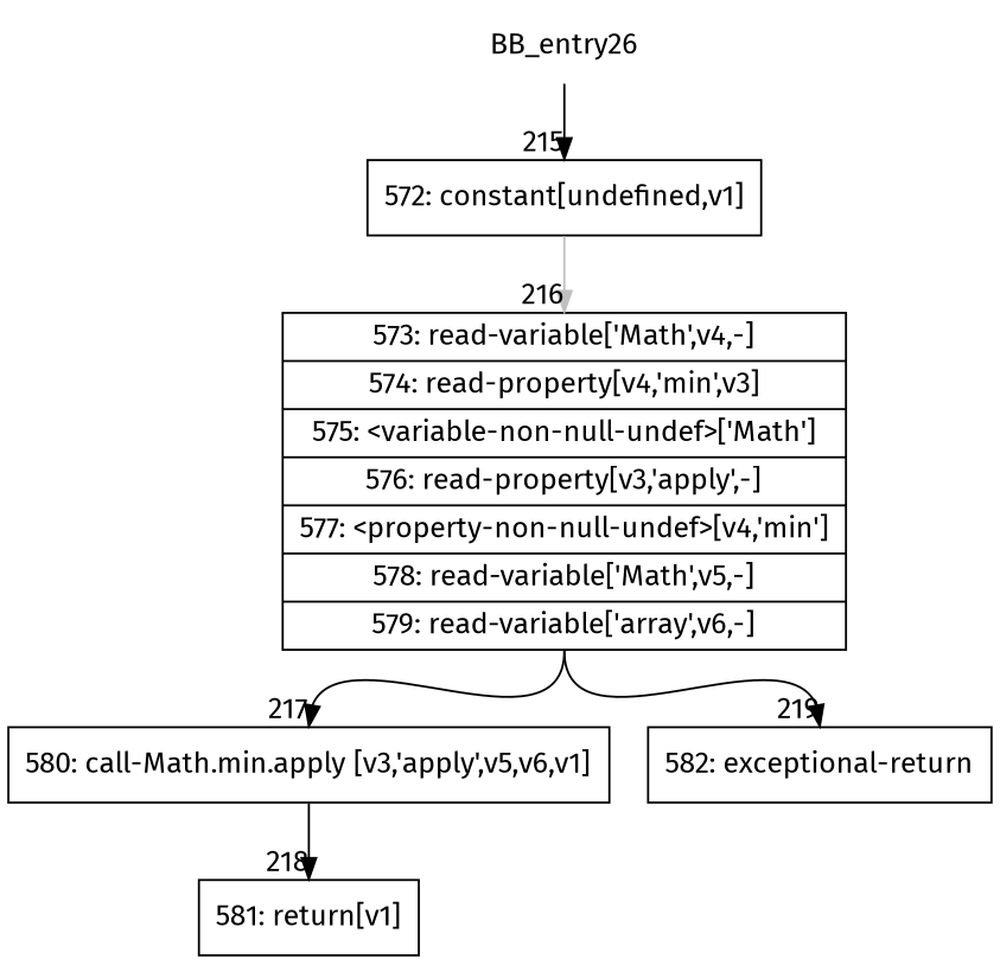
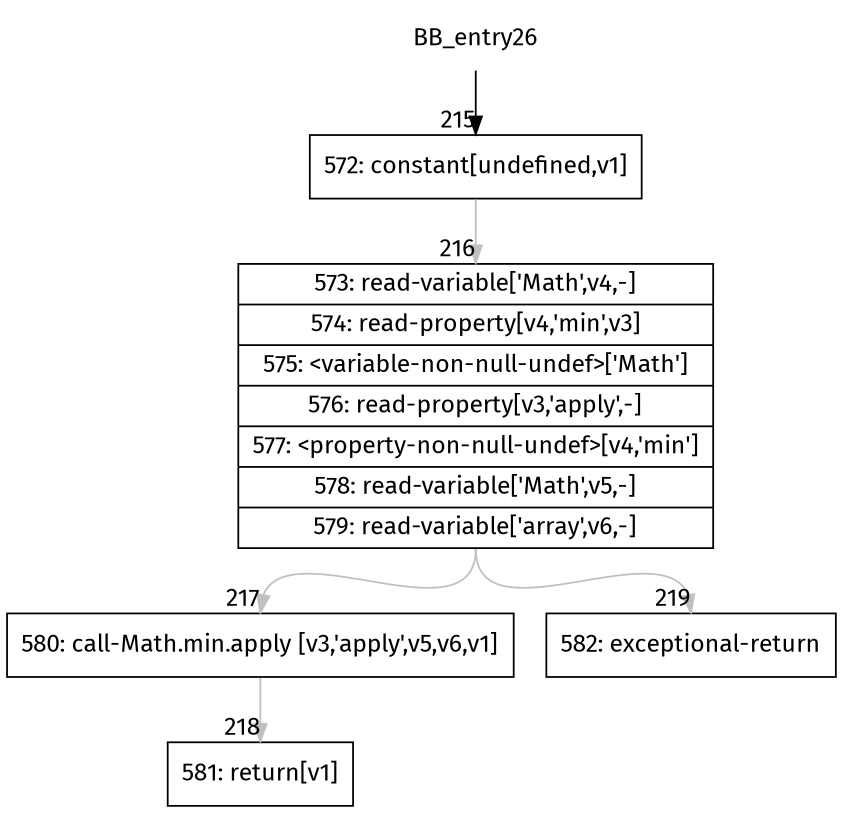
  digraph {
    fontname="Fira Sans"
    rankdir=TD
    node [fontname="Fira Sans" shape=record]
    edge [fontname="Fira Sans" headport=n tailport=s]
    n1 [label=BB_entry26 shape=none]
    n2 [label="{572: constant[undefined,v1]}"]
    n3 [label="{573: read-variable['Math',v4,-]|574: read-property[v4,'min',v3]|575: \<variable-non-null-undef\>['Math']|576: read-property[v3,'apply',-]|577: \<property-non-null-undef\>[v4,'min']|578: read-variable['Math',v5,-]|579: read-variable['array',v6,-]}"]
    n4 [label="{580: call-Math.min.apply [v3,'apply',v5,v6,v1]}"]
    n5 [label="{582: exceptional-return}"]
    n6 [label="{581: return[v1]}"]
    n1 -> n2 [headlabel="    215"]
    n2 -> n3 [color=gray headlabel="      216"]
-   n3 -> n4 [headlabel="      217"]
-   n3 -> n5 [color=black headlabel="      219"]
-   n4 -> n6 [headlabel="      218"]
+   n3 -> n4 [headlabel="      217" color=gray]
+   n3 -> n5 [color=gray headlabel="      219"]
+   n4 -> n6 [headlabel="      218" color=gray]
  }
